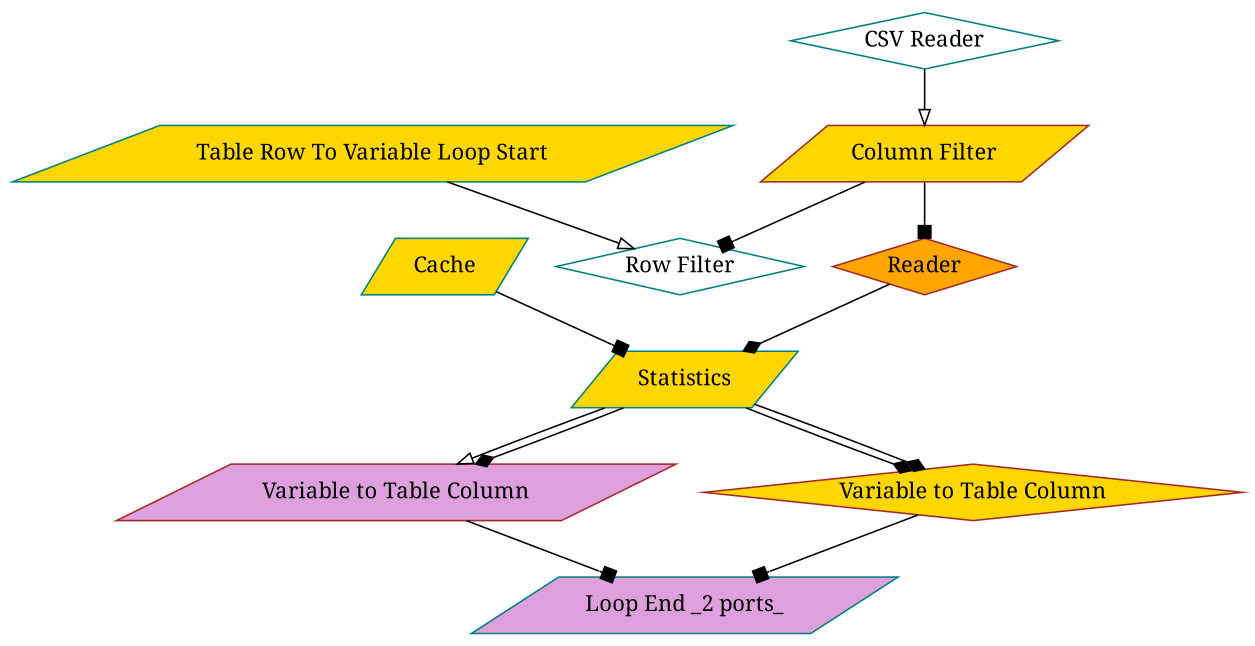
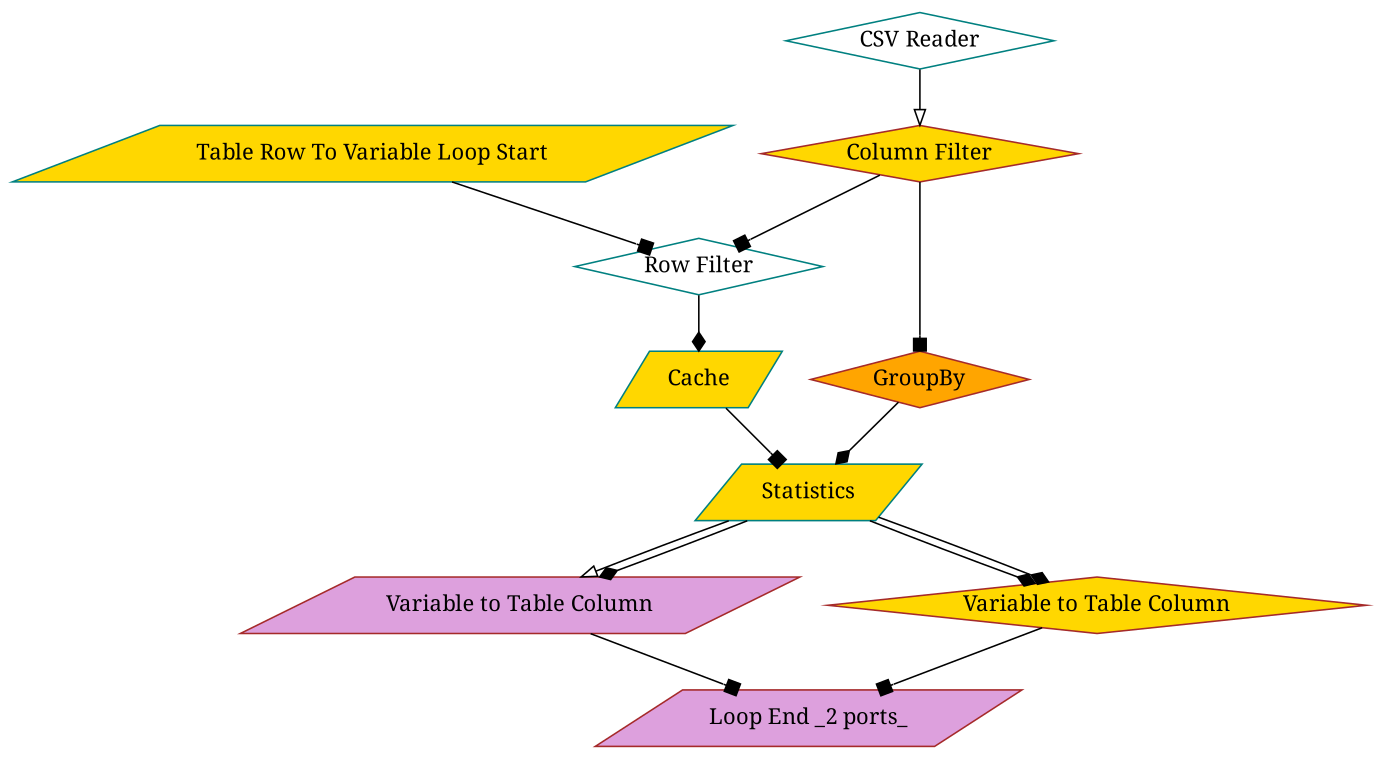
  digraph {
    fontname="Noto Serif"
    rankdir=TB
    node [color=teal fillcolor=gold fontname="Noto Serif" shape=diamond style=filled]
    edge [arrowhead=diamond fontname="Noto Serif"]
-   n1 [color=brown fillcolor=orange label=Reader]
+   n1 [color=brown fillcolor=orange label=GroupBy]
    n2 [label=Statistics shape=parallelogram]
    n3 [label="Table Row To Variable Loop Start" shape=parallelogram]
    n4 [fillcolor=white label="Row Filter"]
    n5 [label=Cache shape=parallelogram]
    n6 [color=brown fillcolor=plum label="Variable to Table Column" shape=parallelogram]
    n7 [color=brown label="Variable to Table Column"]
-   n8 [color=brown label="Column Filter" shape=parallelogram]
-   n9 [fillcolor=plum label="Loop End _2 ports_" shape=parallelogram]
+   n8 [color=brown label="Column Filter"]
+   n9 [color=brown fillcolor=plum label="Loop End _2 ports_" shape=parallelogram]
    n10 [fillcolor=white label="CSV Reader"]
    n1 -> n2
    n2 -> n6 [arrowhead=onormal]
    n2 -> n6
    n2 -> n7
    n2 -> n7
-   n3 -> n4 [arrowhead=onormal]
+   n3 -> n4 [arrowhead=box]
+   n4 -> n5
    n5 -> n2 [arrowhead=box]
    n6 -> n9 [arrowhead=box]
    n7 -> n9 [arrowhead=box]
    n8 -> n1 [arrowhead=box]
    n8 -> n4 [arrowhead=box]
    n10 -> n8 [arrowhead=onormal]
  }
